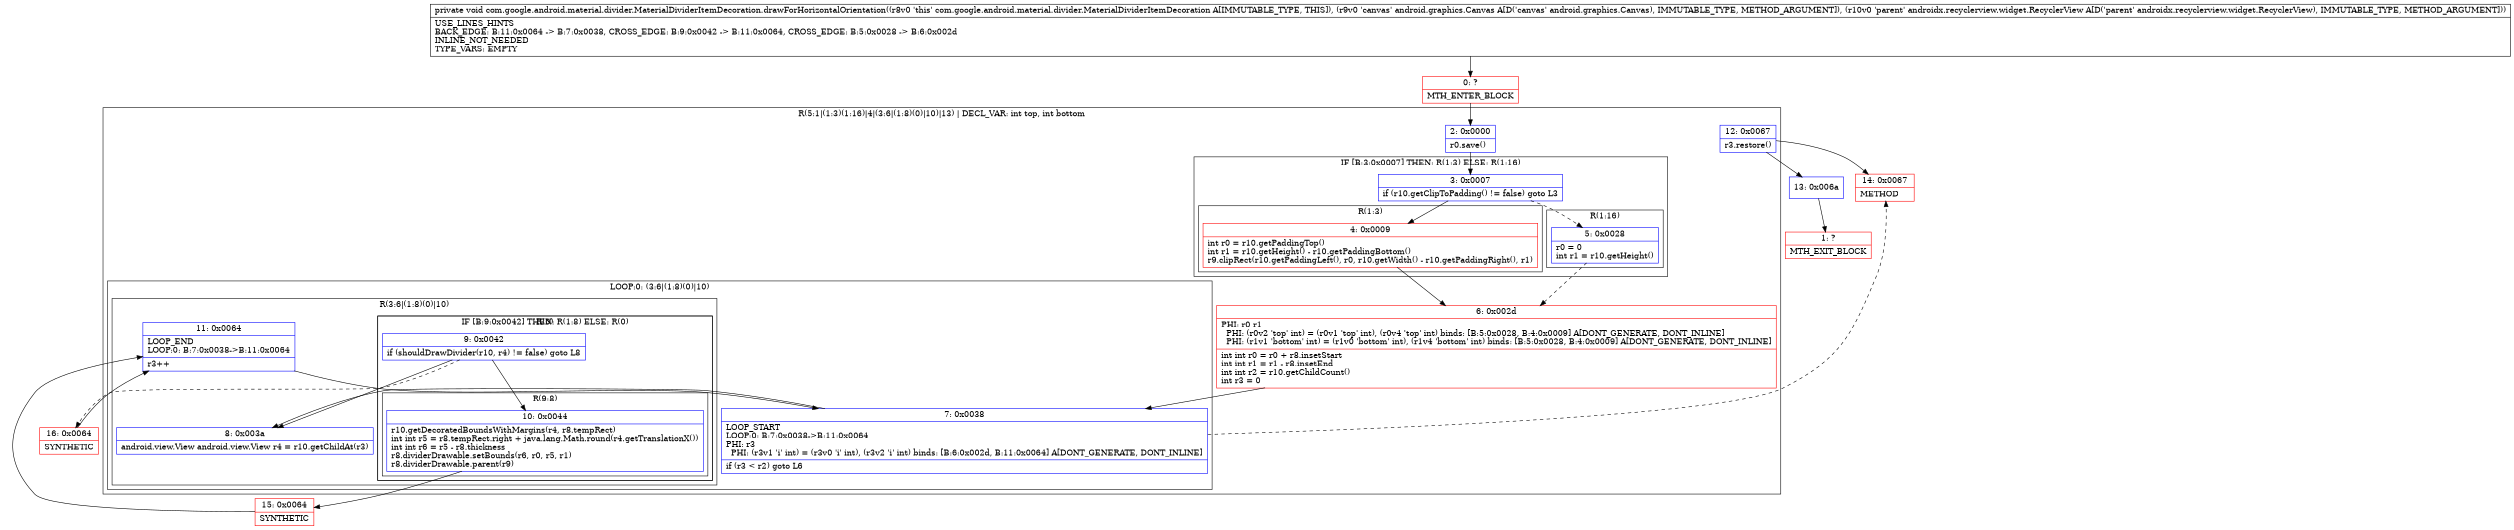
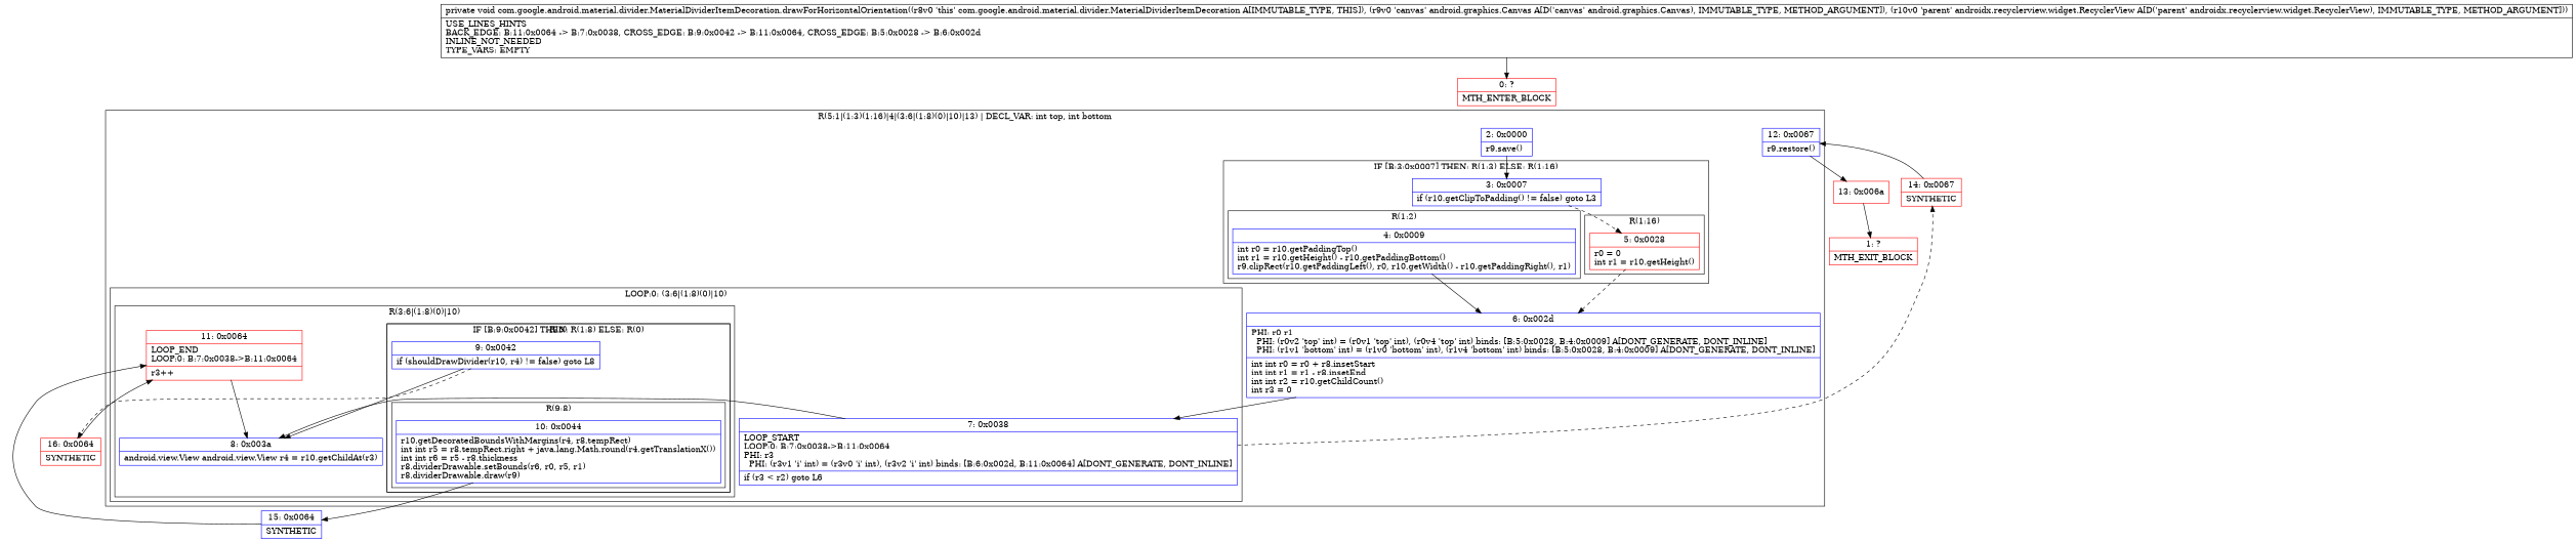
  digraph {
    node [color=blue shape=record]
-   n1 [color=red label="{4\:\ 0x0009|int r0 = r10.getPaddingTop()\lint r1 = r10.getHeight() \- r10.getPaddingBottom()\lr9.clipRect(r10.getPaddingLeft(), r0, r10.getWidth() \- r10.getPaddingRight(), r1)\l}"]
-   n2 [label="{5\:\ 0x0028|r0 = 0\lint r1 = r10.getHeight()\l}"]
+   n1 [label="{4\:\ 0x0009|int r0 = r10.getPaddingTop()\lint r1 = r10.getHeight() \- r10.getPaddingBottom()\lr9.clipRect(r10.getPaddingLeft(), r0, r10.getWidth() \- r10.getPaddingRight(), r1)\l}"]
+   n2 [color=red label="{5\:\ 0x0028|r0 = 0\lint r1 = r10.getHeight()\l}"]
    n3 [label="{3\:\ 0x0007|if (r10.getClipToPadding() != false) goto L3\l}"]
-   n4 [label="{10\:\ 0x0044|r10.getDecoratedBoundsWithMargins(r4, r8.tempRect)\lint int r5 = r8.tempRect.right + java.lang.Math.round(r4.getTranslationX())\lint int r6 = r5 \- r8.thickness\lr8.dividerDrawable.setBounds(r6, r0, r5, r1)\lr8.dividerDrawable.parent(r9)\l}"]
+   n4 [label="{10\:\ 0x0044|r10.getDecoratedBoundsWithMargins(r4, r8.tempRect)\lint int r5 = r8.tempRect.right + java.lang.Math.round(r4.getTranslationX())\lint int r6 = r5 \- r8.thickness\lr8.dividerDrawable.setBounds(r6, r0, r5, r1)\lr8.dividerDrawable.draw(r9)\l}"]
    n5 [label="{9\:\ 0x0042|if (shouldDrawDivider(r10, r4) != false) goto L8\l}"]
    n6 [label="{8\:\ 0x003a|android.view.View android.view.View r4 = r10.getChildAt(r3)\l}"]
-   n7 [label="{11\:\ 0x0064|LOOP_END\lLOOP:0: B:7:0x0038\-\>B:11:0x0064\l|r3++\l}"]
+   n7 [color=red label="{11\:\ 0x0064|LOOP_END\lLOOP:0: B:7:0x0038\-\>B:11:0x0064\l|r3++\l}"]
    n8 [label="{7\:\ 0x0038|LOOP_START\lLOOP:0: B:7:0x0038\-\>B:11:0x0064\lPHI: r3 \l  PHI: (r3v1 'i' int) = (r3v0 'i' int), (r3v2 'i' int) binds: [B:6:0x002d, B:11:0x0064] A[DONT_GENERATE, DONT_INLINE]\l|if (r3 \< r2) goto L6\l}"]
-   n9 [label="{2\:\ 0x0000|r0.save()\l}"]
-   n10 [color=red label="{6\:\ 0x002d|PHI: r0 r1 \l  PHI: (r0v2 'top' int) = (r0v1 'top' int), (r0v4 'top' int) binds: [B:5:0x0028, B:4:0x0009] A[DONT_GENERATE, DONT_INLINE]\l  PHI: (r1v1 'bottom' int) = (r1v0 'bottom' int), (r1v4 'bottom' int) binds: [B:5:0x0028, B:4:0x0009] A[DONT_GENERATE, DONT_INLINE]\l|int int r0 = r0 + r8.insetStart\lint int r1 = r1 \- r8.insetEnd\lint int r2 = r10.getChildCount()\lint r3 = 0\l}"]
-   n11 [label="{12\:\ 0x0067|r3.restore()\l}"]
-   n12 [color=red label="{15\:\ 0x0064|SYNTHETIC\l}"]
+   n9 [label="{2\:\ 0x0000|r9.save()\l}"]
+   n10 [label="{6\:\ 0x002d|PHI: r0 r1 \l  PHI: (r0v2 'top' int) = (r0v1 'top' int), (r0v4 'top' int) binds: [B:5:0x0028, B:4:0x0009] A[DONT_GENERATE, DONT_INLINE]\l  PHI: (r1v1 'bottom' int) = (r1v0 'bottom' int), (r1v4 'bottom' int) binds: [B:5:0x0028, B:4:0x0009] A[DONT_GENERATE, DONT_INLINE]\l|int int r0 = r0 + r8.insetStart\lint int r1 = r1 \- r8.insetEnd\lint int r2 = r10.getChildCount()\lint r3 = 0\l}"]
+   n11 [label="{12\:\ 0x0067|r9.restore()\l}"]
+   n12 [label="{15\:\ 0x0064|SYNTHETIC\l}"]
    n13 [color=red label="{16\:\ 0x0064|SYNTHETIC\l}"]
-   n14 [color=red label="{14\:\ 0x0067|METHOD\l}"]
-   n15 [label="{13\:\ 0x006a}"]
+   n14 [color=red label="{14\:\ 0x0067|SYNTHETIC\l}"]
+   n15 [color=red label="{13\:\ 0x006a}"]
    n16 [color=red label="{1\:\ ?|MTH_EXIT_BLOCK\l}"]
    n17 [color=red label="{0\:\ ?|MTH_ENTER_BLOCK\l}"]
    n18 [label="{private void com.google.android.material.divider.MaterialDividerItemDecoration.drawForHorizontalOrientation((r8v0 'this' com.google.android.material.divider.MaterialDividerItemDecoration A[IMMUTABLE_TYPE, THIS]), (r9v0 'canvas' android.graphics.Canvas A[D('canvas' android.graphics.Canvas), IMMUTABLE_TYPE, METHOD_ARGUMENT]), (r10v0 'parent' androidx.recyclerview.widget.RecyclerView A[D('parent' androidx.recyclerview.widget.RecyclerView), IMMUTABLE_TYPE, METHOD_ARGUMENT]))  | USE_LINES_HINTS\lBACK_EDGE: B:11:0x0064 \-\> B:7:0x0038, CROSS_EDGE: B:9:0x0042 \-\> B:11:0x0064, CROSS_EDGE: B:5:0x0028 \-\> B:6:0x002d\lINLINE_NOT_NEEDED\lTYPE_VARS: EMPTY\l}" color=""]
    subgraph cluster_1 {
      label="R(5:1|(1:3)(1:16)|4|(3:6|(1:8)(0)|10)|13) | DECL_VAR: int top, int bottom\l"
      n9
      n10
      n11
      subgraph cluster_2 {
        label="IF [B:3:0x0007] THEN: R(1:3) ELSE: R(1:16)"
        n3
        subgraph cluster_3 {
-         label="R(1:3)"
+         label="R(1:2)"
          n1
        }
        subgraph cluster_4 {
          label="R(1:16)"
          n2
        }
      }
      subgraph cluster_5 {
        label="LOOP:0: (3:6|(1:8)(0)|10)"
        n8
        subgraph cluster_6 {
          label="R(3:6|(1:8)(0)|10)"
          n6
          n7
          subgraph cluster_7 {
            label="IF [B:9:0x0042] THEN: R(1:8) ELSE: R(0)"
            n5
            subgraph cluster_8 {
              label="R(9:8)"
              n4
            }
            subgraph cluster_9 {
              label="R(0)"
            }
          }
        }
      }
    }
    n1 -> n10
    n2 -> n10 [style=dashed]
-   n3 -> n1
    n3 -> n2 [style=dashed]
    n4 -> n12
-   n5 -> n4
    n5 -> n6
    n5 -> n13 [style=dashed]
-   n7 -> n8
+   n7 -> n6
    n8 -> n6
    n8 -> n14 [style=dashed]
    n9 -> n3
    n10 -> n8
    n11 -> n15
    n12 -> n7
    n13 -> n7
-   n11 -> n14
+   n14 -> n11
    n15 -> n16
-   n17 -> n9
    n18 -> n17
  }
